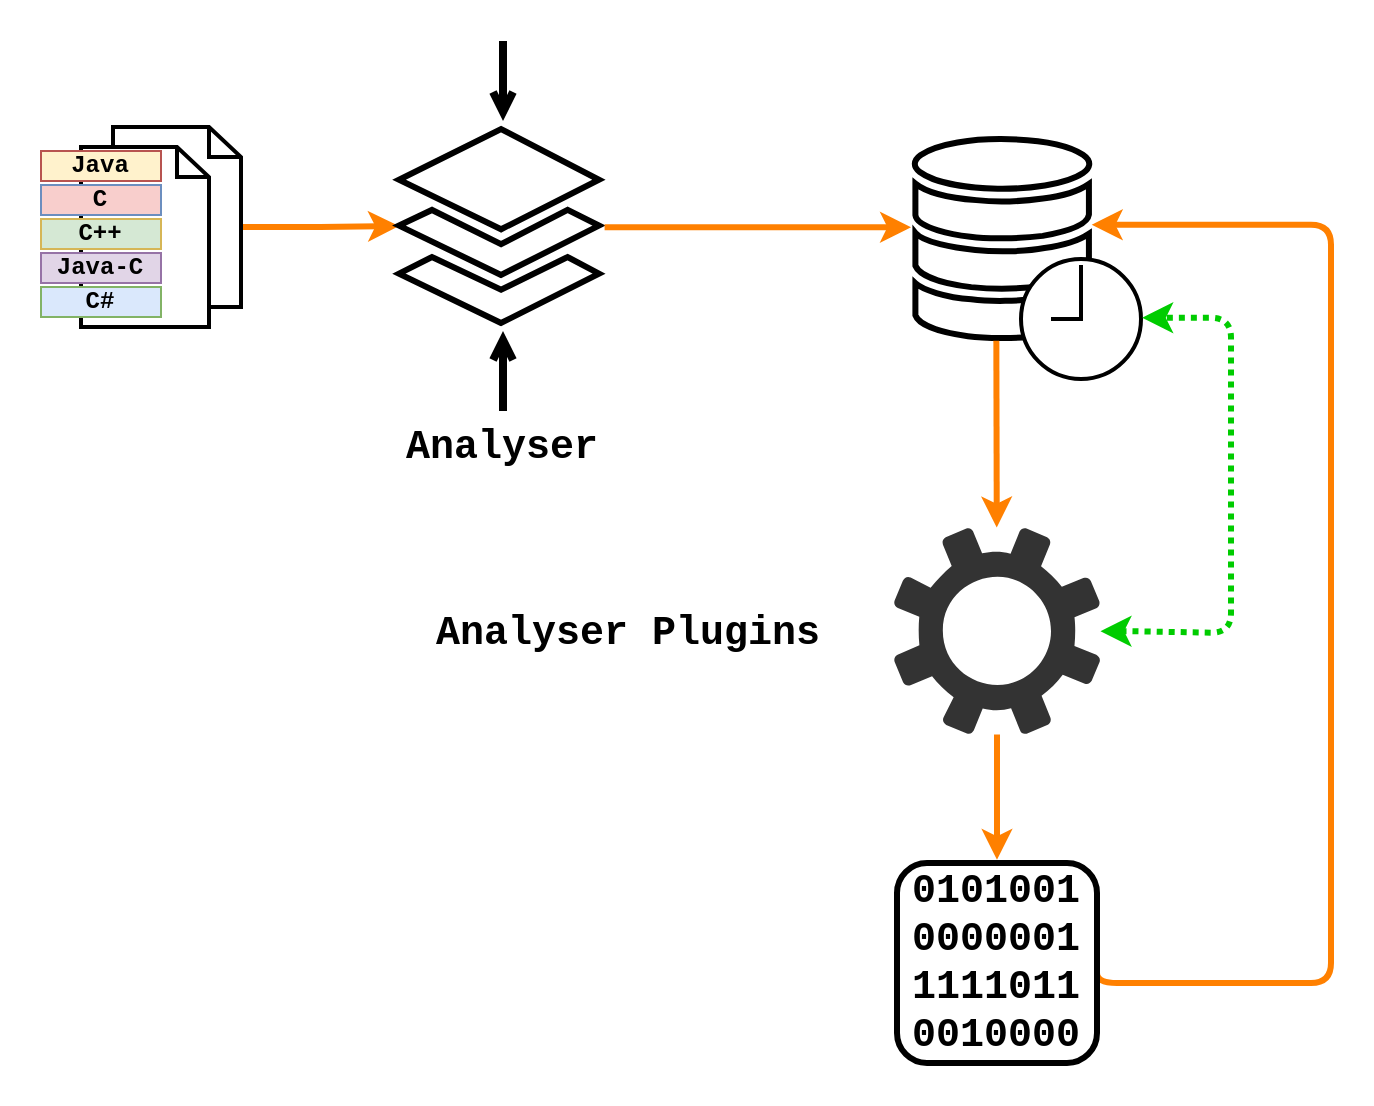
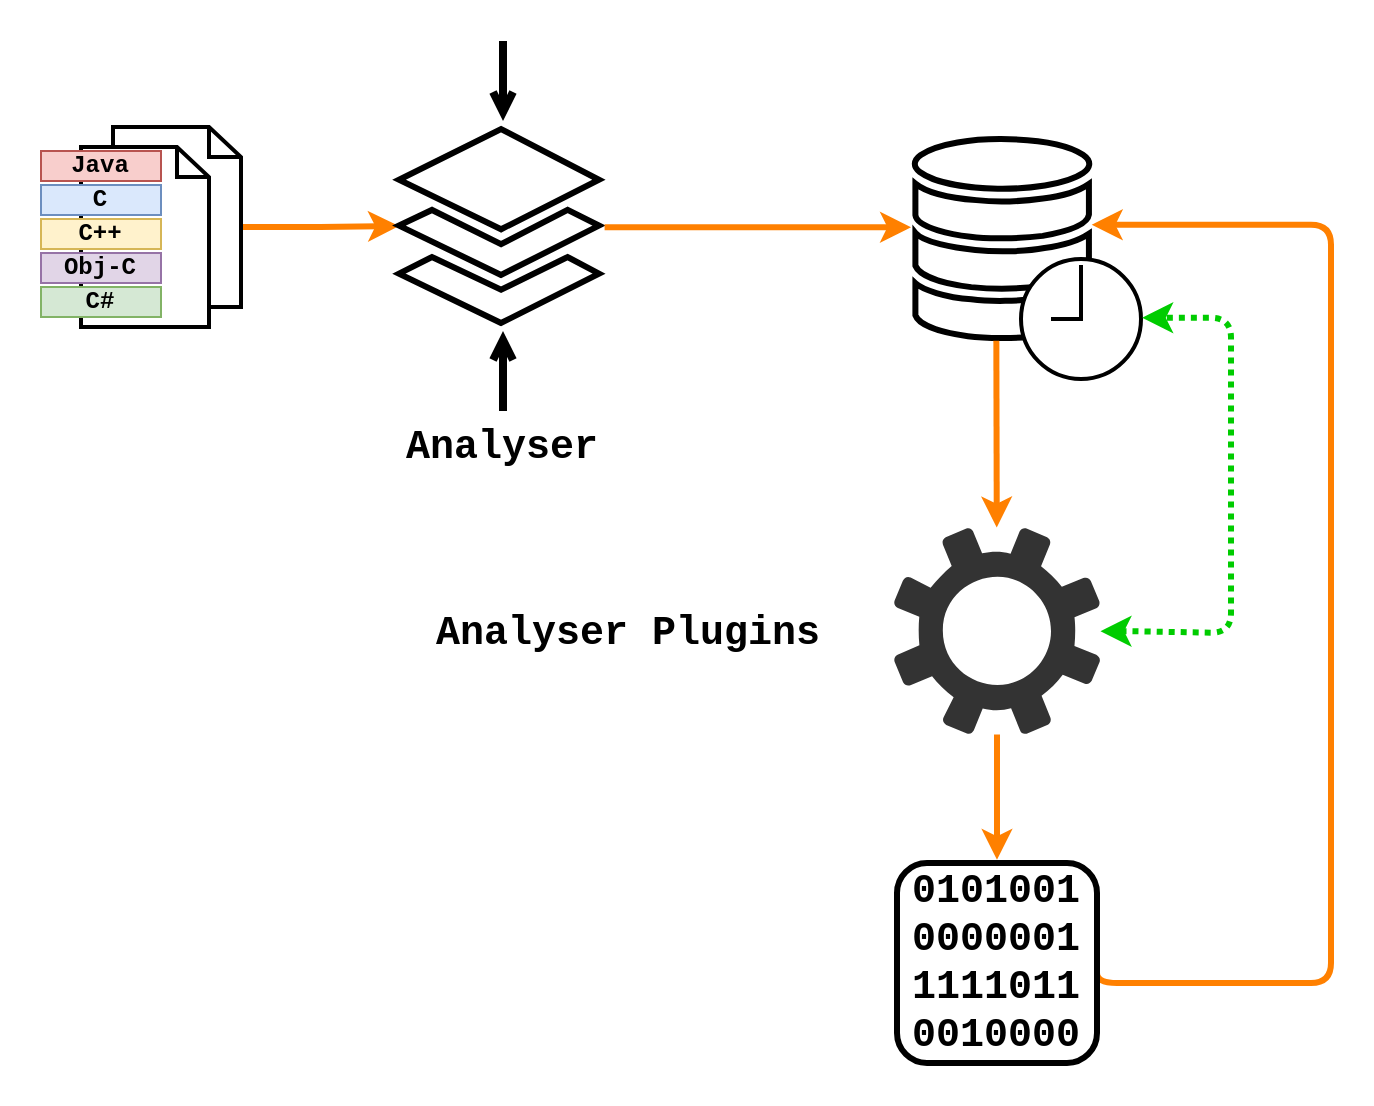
  <mxCell id="0" />
  <mxCell id="1" parent="0" />
  <mxCell id="2" value="" style="edgeStyle=orthogonalEdgeStyle;rounded=0;orthogonalLoop=1;jettySize=auto;html=1;fillColor=#fff2cc;strokeColor=#FF8000;strokeWidth=3;" parent="1" source="3" target="8" edge="1"><mxGeometry relative="1" as="geometry"><mxPoint x="125" y="113" as="targetPoint" /></mxGeometry></mxCell>
  <mxCell id="3" value="" style="html=1;verticalLabelPosition=bottom;align=center;labelBackgroundColor=#ffffff;verticalAlign=top;strokeWidth=2;shadow=0;dashed=0;shape=mxgraph.ios7.icons.documents;" parent="1" vertex="1"><mxGeometry x="40" y="63" width="80" height="100" as="geometry" /></mxCell>
- <mxCell id="4" value="Java" style="rounded=0;whiteSpace=wrap;html=1;fillColor=#fff2cc;strokeColor=#b85450;fontStyle=1;fontFamily=Courier New;" parent="1" vertex="1"><mxGeometry x="20" y="75" width="60" height="15" as="geometry" /></mxCell>
- <mxCell id="5" value="C" style="rounded=0;whiteSpace=wrap;html=1;fillColor=#f8cecc;strokeColor=#6c8ebf;fontStyle=1;fontFamily=Courier New;" parent="1" vertex="1"><mxGeometry x="20" y="92" width="60" height="15" as="geometry" /></mxCell>
- <mxCell id="6" value="C++" style="rounded=0;whiteSpace=wrap;html=1;fillColor=#d5e8d4;strokeColor=#d6b656;fontStyle=1;fontFamily=Courier New;" parent="1" vertex="1"><mxGeometry x="20" y="109" width="60" height="15" as="geometry" /></mxCell>
- <mxCell id="7" value="Java-C" style="rounded=0;whiteSpace=wrap;html=1;fillColor=#e1d5e7;strokeColor=#9673a6;fontStyle=1;fontFamily=Courier New;" parent="1" vertex="1"><mxGeometry x="20" y="126" width="60" height="15" as="geometry" /></mxCell>
+ <mxCell id="4" value="Java" style="rounded=0;whiteSpace=wrap;html=1;fillColor=#f8cecc;strokeColor=#b85450;fontStyle=1;fontFamily=Courier New;" parent="1" vertex="1"><mxGeometry x="20" y="75" width="60" height="15" as="geometry" /></mxCell>
+ <mxCell id="5" value="C" style="rounded=0;whiteSpace=wrap;html=1;fillColor=#dae8fc;strokeColor=#6c8ebf;fontStyle=1;fontFamily=Courier New;" parent="1" vertex="1"><mxGeometry x="20" y="92" width="60" height="15" as="geometry" /></mxCell>
+ <mxCell id="6" value="C++" style="rounded=0;whiteSpace=wrap;html=1;fillColor=#fff2cc;strokeColor=#d6b656;fontStyle=1;fontFamily=Courier New;" parent="1" vertex="1"><mxGeometry x="20" y="109" width="60" height="15" as="geometry" /></mxCell>
+ <mxCell id="7" value="Obj-C" style="rounded=0;whiteSpace=wrap;html=1;fillColor=#e1d5e7;strokeColor=#9673a6;fontStyle=1;fontFamily=Courier New;" parent="1" vertex="1"><mxGeometry x="20" y="126" width="60" height="15" as="geometry" /></mxCell>
  <mxCell id="8" value="" style="html=1;aspect=fixed;shadow=0;align=center;verticalAlign=top;shape=mxgraph.gcp2.files;strokeWidth=3;" parent="1" vertex="1"><mxGeometry x="199" y="64" width="100" height="97" as="geometry" /></mxCell>
  <mxCell id="9" value="" style="endArrow=open;html=1;strokeWidth=4;endFill=0;" parent="1" edge="1"><mxGeometry width="50" height="50" relative="1" as="geometry"><mxPoint x="251" y="20" as="sourcePoint" /><mxPoint x="251" y="60" as="targetPoint" /></mxGeometry></mxCell>
  <mxCell id="10" value="" style="endArrow=open;html=1;strokeWidth=4;endFill=0;" parent="1" edge="1"><mxGeometry width="50" height="50" relative="1" as="geometry"><mxPoint x="251" y="205" as="sourcePoint" /><mxPoint x="251" y="165" as="targetPoint" /></mxGeometry></mxCell>
  <mxCell id="11" value="Analyser" style="text;html=1;strokeColor=none;fillColor=none;align=center;verticalAlign=middle;whiteSpace=wrap;rounded=0;fontSize=20;fontFamily=Courier New;fontStyle=1" parent="1" vertex="1"><mxGeometry x="191" y="213" width="120" height="20" as="geometry" /></mxCell>
  <mxCell id="12" value="" style="html=1;aspect=fixed;shadow=0;align=center;verticalAlign=top;shape=mxgraph.gcp2.cloud_monitoring;fontFamily=Courier New;fontSize=20;strokeWidth=3;" parent="1" vertex="1"><mxGeometry x="456" y="69" width="90" height="100" as="geometry" /></mxCell>
  <mxCell id="13" value="" style="html=1;verticalLabelPosition=bottom;align=center;labelBackgroundColor=#ffffff;verticalAlign=top;strokeWidth=2;shadow=0;dashed=0;shape=mxgraph.ios7.icons.clock;fontFamily=Courier New;fontSize=20;" parent="1" vertex="1"><mxGeometry x="510" y="129" width="60" height="60" as="geometry" /></mxCell>
  <mxCell id="14" value="" style="endArrow=classic;html=1;strokeColor=#FF8000;strokeWidth=3;fontFamily=Courier New;fontSize=20;exitX=1.028;exitY=0.506;exitDx=0;exitDy=0;exitPerimeter=0;entryX=-0.011;entryY=0.441;entryDx=0;entryDy=0;entryPerimeter=0;" parent="1" source="8" target="12" edge="1"><mxGeometry width="50" height="50" relative="1" as="geometry"><mxPoint x="35" y="303" as="sourcePoint" /><mxPoint x="85" y="253" as="targetPoint" /></mxGeometry></mxCell>
  <mxCell id="15" style="edgeStyle=orthogonalEdgeStyle;rounded=1;orthogonalLoop=1;jettySize=auto;html=1;entryX=1.01;entryY=0.49;entryDx=0;entryDy=0;entryPerimeter=0;endArrow=classic;endFill=1;strokeColor=#00CC00;strokeWidth=3;fontFamily=Courier New;fontSize=20;startArrow=classic;startFill=1;dashed=1;dashPattern=1 1;" parent="1" source="21" target="13" edge="1"><mxGeometry relative="1" as="geometry"><Array as="points"><mxPoint x="565" y="315" /><mxPoint x="615" y="316" /><mxPoint x="615" y="158" /></Array><mxPoint x="558" y="315" as="sourcePoint" /></mxGeometry></mxCell>
  <mxCell id="16" style="rounded=1;orthogonalLoop=1;jettySize=auto;html=1;entryX=0.5;entryY=-0.016;entryDx=0;entryDy=0;startArrow=none;startFill=0;endArrow=classic;endFill=1;strokeColor=#FF8000;strokeWidth=3;fontFamily=Courier New;fontSize=20;entryPerimeter=0;" parent="1" source="21" target="20" edge="1"><mxGeometry relative="1" as="geometry"><mxPoint x="498" y="375" as="sourcePoint" /></mxGeometry></mxCell>
  <mxCell id="17" value="" style="endArrow=classic;html=1;strokeColor=#FF8000;strokeWidth=3;fontFamily=Courier New;fontSize=20;exitX=0.463;exitY=1.009;exitDx=0;exitDy=0;exitPerimeter=0;endFill=1;" parent="1" source="12" target="21" edge="1"><mxGeometry width="50" height="50" relative="1" as="geometry"><mxPoint x="-55" y="443" as="sourcePoint" /><mxPoint x="498" y="255" as="targetPoint" /></mxGeometry></mxCell>
  <mxCell id="18" value="Analyser Plugins" style="text;html=1;strokeColor=none;fillColor=none;align=center;verticalAlign=middle;whiteSpace=wrap;rounded=0;fontSize=20;fontFamily=Courier New;fontStyle=1" parent="1" vertex="1"><mxGeometry x="211" y="305.5" width="206" height="20" as="geometry" /></mxCell>
  <mxCell id="19" style="edgeStyle=orthogonalEdgeStyle;rounded=1;orthogonalLoop=1;jettySize=auto;html=1;exitX=1;exitY=0.5;exitDx=0;exitDy=0;entryX=0.993;entryY=0.429;entryDx=0;entryDy=0;entryPerimeter=0;startArrow=none;startFill=0;endArrow=classic;endFill=1;strokeColor=#FF8000;strokeWidth=3;fontFamily=Courier New;fontSize=20;" parent="1" source="20" target="12" edge="1"><mxGeometry relative="1" as="geometry"><Array as="points"><mxPoint x="665" y="491" /><mxPoint x="665" y="112" /></Array></mxGeometry></mxCell>
  <mxCell id="20" value="0101001&lt;br&gt;0000001&lt;br&gt;1111011&lt;br&gt;0010000&lt;br&gt;" style="rounded=1;whiteSpace=wrap;html=1;strokeWidth=3;fontFamily=Courier New;fontSize=20;fontStyle=1" parent="1" vertex="1"><mxGeometry x="448" y="431" width="100" height="100" as="geometry" /></mxCell>
  <mxCell id="21" value="" style="pointerEvents=1;shadow=0;dashed=0;html=1;strokeColor=none;labelPosition=center;verticalLabelPosition=bottom;verticalAlign=top;outlineConnect=0;align=center;shape=mxgraph.office.concepts.settings;aspect=fixed;fillColor=#333333;" vertex="1" parent="1"><mxGeometry x="446.25" y="263.25" width="103.5" height="103.5" as="geometry" /></mxCell>
- <mxCell id="22" value="C#" style="rounded=0;whiteSpace=wrap;html=1;fillColor=#dae8fc;strokeColor=#82b366;fontStyle=1;fontFamily=Courier New;" vertex="1" parent="1"><mxGeometry x="20" y="143" width="60" height="15" as="geometry" /></mxCell>
+ <mxCell id="22" value="C#" style="rounded=0;whiteSpace=wrap;html=1;fillColor=#d5e8d4;strokeColor=#82b366;fontStyle=1;fontFamily=Courier New;" vertex="1" parent="1"><mxGeometry x="20" y="143" width="60" height="15" as="geometry" /></mxCell>
